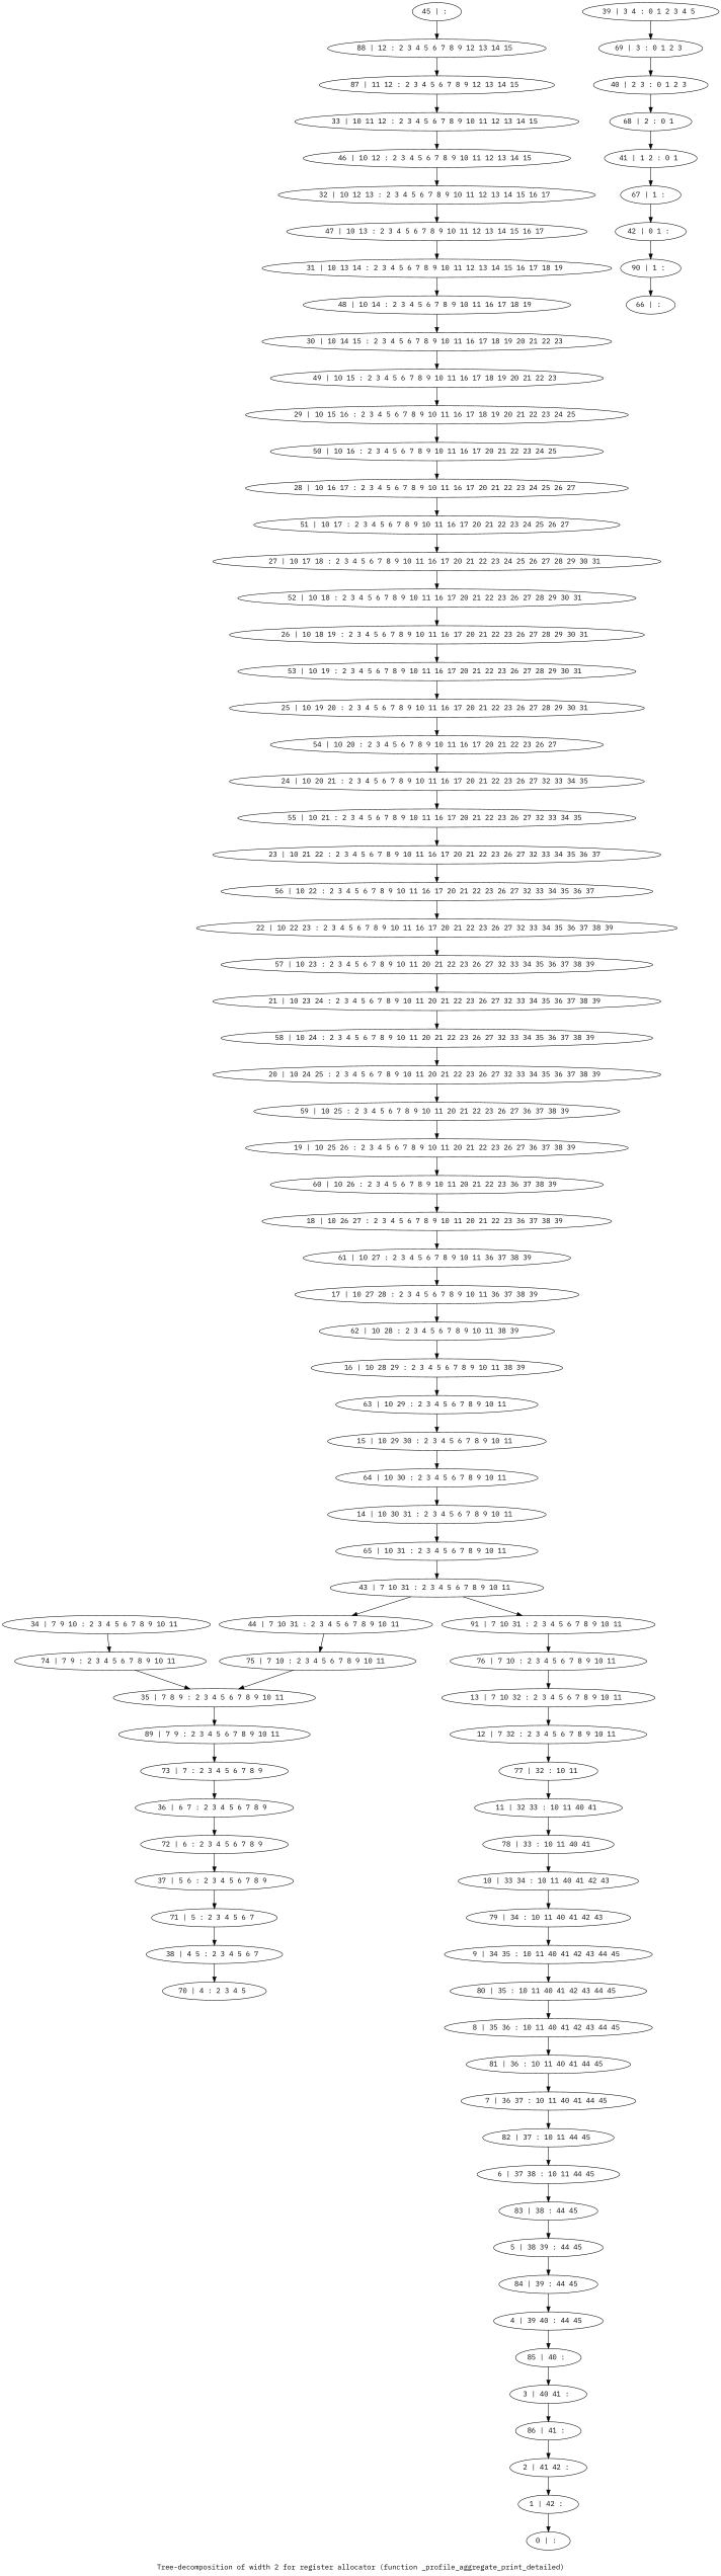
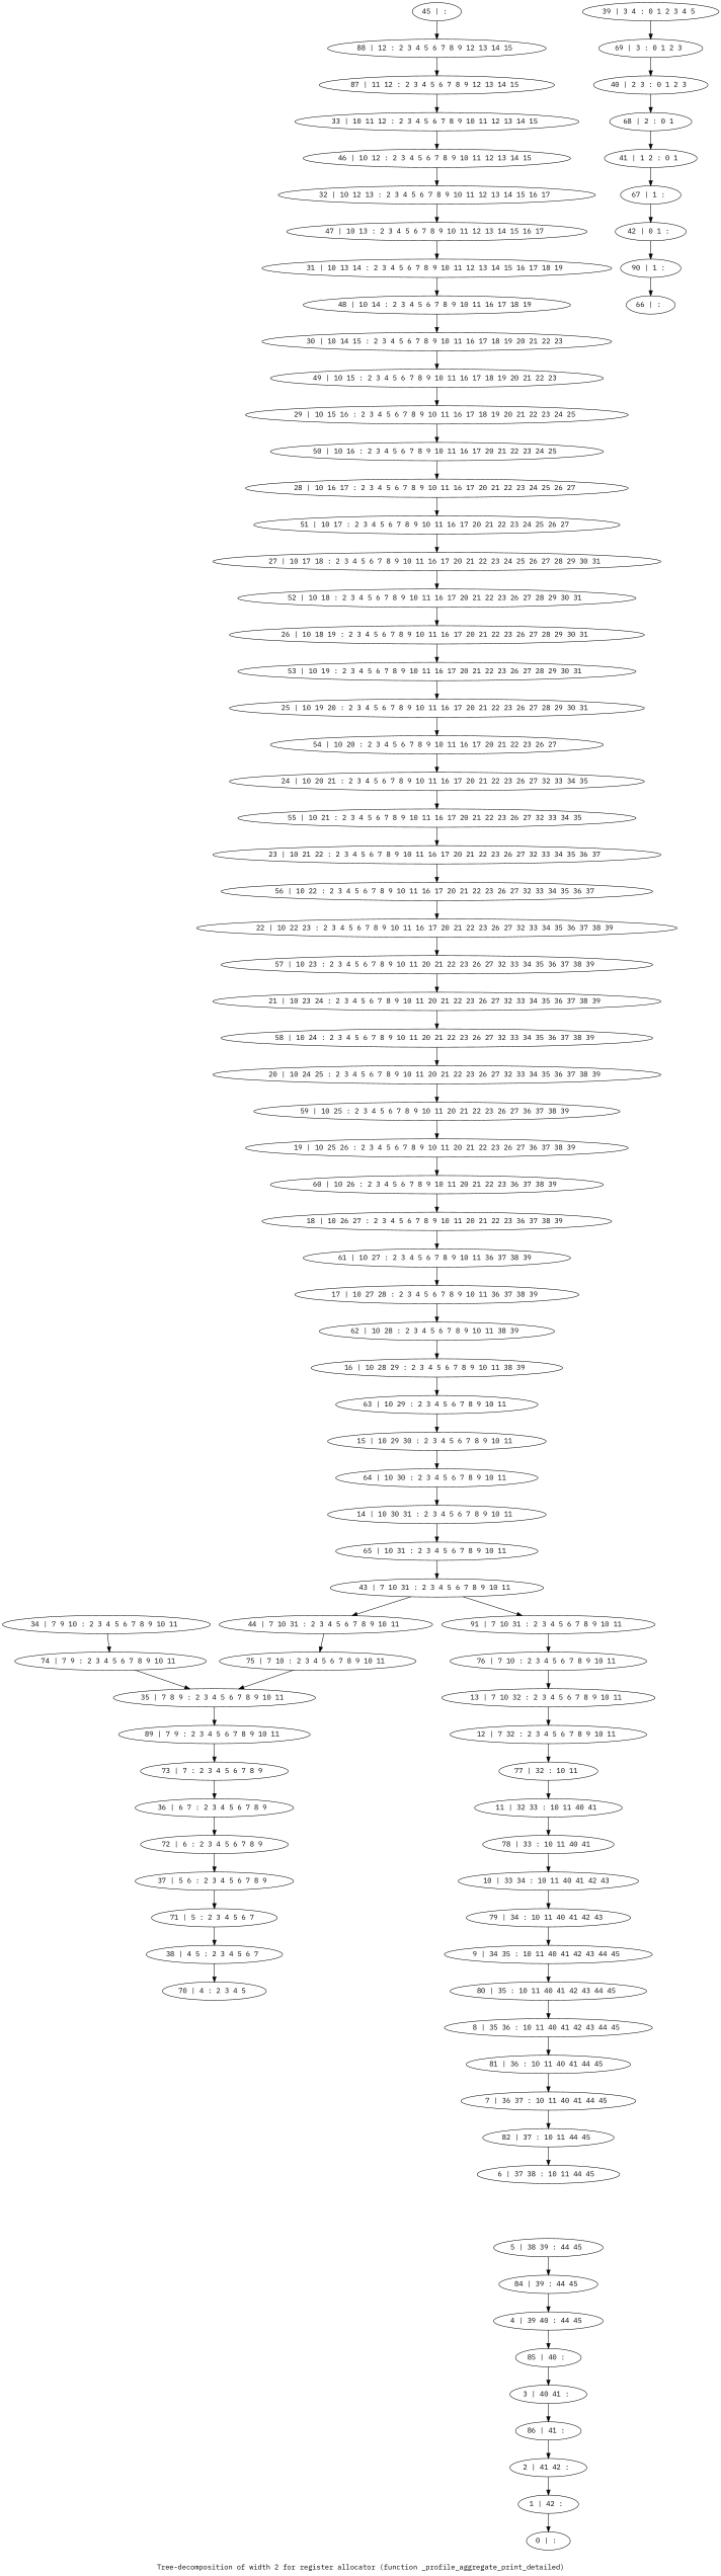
  digraph {
    fontname="IBM Plex Mono"
    label="Tree-decomposition of width 2 for register allocator (function _profile_aggregate_print_detailed)"
    node [fontname="IBM Plex Mono"]
    edge [fontname="IBM Plex Mono"]
    n1 [label="0 | : "]
    n2 [label="1 | 42 : "]
    n3 [label="2 | 41 42 : "]
    n4 [label="3 | 40 41 : "]
    n5 [label="86 | 41 : "]
    n6 [label="4 | 39 40 : 44 45 "]
    n7 [label="85 | 40 : "]
    n8 [label="5 | 38 39 : 44 45 "]
    n9 [label="84 | 39 : 44 45 "]
    n10 [label="6 | 37 38 : 10 11 44 45 "]
-   n11 [label="83 | 38 : 44 45 "]
    n12 [label="7 | 36 37 : 10 11 40 41 44 45 "]
    n13 [label="82 | 37 : 10 11 44 45 "]
    n14 [label="8 | 35 36 : 10 11 40 41 42 43 44 45 "]
    n15 [label="81 | 36 : 10 11 40 41 44 45 "]
    n16 [label="9 | 34 35 : 10 11 40 41 42 43 44 45 "]
    n17 [label="80 | 35 : 10 11 40 41 42 43 44 45 "]
    n18 [label="10 | 33 34 : 10 11 40 41 42 43 "]
    n19 [label="79 | 34 : 10 11 40 41 42 43 "]
    n20 [label="11 | 32 33 : 10 11 40 41 "]
    n21 [label="78 | 33 : 10 11 40 41 "]
    n22 [label="12 | 7 32 : 2 3 4 5 6 7 8 9 10 11 "]
    n23 [label="77 | 32 : 10 11 "]
    n24 [label="13 | 7 10 32 : 2 3 4 5 6 7 8 9 10 11 "]
    n25 [label="14 | 10 30 31 : 2 3 4 5 6 7 8 9 10 11 "]
    n26 [label="65 | 10 31 : 2 3 4 5 6 7 8 9 10 11 "]
    n27 [label="43 | 7 10 31 : 2 3 4 5 6 7 8 9 10 11 "]
    n28 [label="15 | 10 29 30 : 2 3 4 5 6 7 8 9 10 11 "]
    n29 [label="64 | 10 30 : 2 3 4 5 6 7 8 9 10 11 "]
    n30 [label="16 | 10 28 29 : 2 3 4 5 6 7 8 9 10 11 38 39 "]
    n31 [label="63 | 10 29 : 2 3 4 5 6 7 8 9 10 11 "]
    n32 [label="17 | 10 27 28 : 2 3 4 5 6 7 8 9 10 11 36 37 38 39 "]
    n33 [label="62 | 10 28 : 2 3 4 5 6 7 8 9 10 11 38 39 "]
    n34 [label="18 | 10 26 27 : 2 3 4 5 6 7 8 9 10 11 20 21 22 23 36 37 38 39 "]
    n35 [label="61 | 10 27 : 2 3 4 5 6 7 8 9 10 11 36 37 38 39 "]
    n36 [label="19 | 10 25 26 : 2 3 4 5 6 7 8 9 10 11 20 21 22 23 26 27 36 37 38 39 "]
    n37 [label="60 | 10 26 : 2 3 4 5 6 7 8 9 10 11 20 21 22 23 36 37 38 39 "]
    n38 [label="20 | 10 24 25 : 2 3 4 5 6 7 8 9 10 11 20 21 22 23 26 27 32 33 34 35 36 37 38 39 "]
    n39 [label="59 | 10 25 : 2 3 4 5 6 7 8 9 10 11 20 21 22 23 26 27 36 37 38 39 "]
    n40 [label="21 | 10 23 24 : 2 3 4 5 6 7 8 9 10 11 20 21 22 23 26 27 32 33 34 35 36 37 38 39 "]
    n41 [label="58 | 10 24 : 2 3 4 5 6 7 8 9 10 11 20 21 22 23 26 27 32 33 34 35 36 37 38 39 "]
    n42 [label="22 | 10 22 23 : 2 3 4 5 6 7 8 9 10 11 16 17 20 21 22 23 26 27 32 33 34 35 36 37 38 39 "]
    n43 [label="57 | 10 23 : 2 3 4 5 6 7 8 9 10 11 20 21 22 23 26 27 32 33 34 35 36 37 38 39 "]
    n44 [label="23 | 10 21 22 : 2 3 4 5 6 7 8 9 10 11 16 17 20 21 22 23 26 27 32 33 34 35 36 37 "]
    n45 [label="56 | 10 22 : 2 3 4 5 6 7 8 9 10 11 16 17 20 21 22 23 26 27 32 33 34 35 36 37 "]
    n46 [label="24 | 10 20 21 : 2 3 4 5 6 7 8 9 10 11 16 17 20 21 22 23 26 27 32 33 34 35 "]
    n47 [label="55 | 10 21 : 2 3 4 5 6 7 8 9 10 11 16 17 20 21 22 23 26 27 32 33 34 35 "]
    n48 [label="25 | 10 19 20 : 2 3 4 5 6 7 8 9 10 11 16 17 20 21 22 23 26 27 28 29 30 31 "]
    n49 [label="54 | 10 20 : 2 3 4 5 6 7 8 9 10 11 16 17 20 21 22 23 26 27 "]
    n50 [label="26 | 10 18 19 : 2 3 4 5 6 7 8 9 10 11 16 17 20 21 22 23 26 27 28 29 30 31 "]
    n51 [label="53 | 10 19 : 2 3 4 5 6 7 8 9 10 11 16 17 20 21 22 23 26 27 28 29 30 31 "]
    n52 [label="27 | 10 17 18 : 2 3 4 5 6 7 8 9 10 11 16 17 20 21 22 23 24 25 26 27 28 29 30 31 "]
    n53 [label="52 | 10 18 : 2 3 4 5 6 7 8 9 10 11 16 17 20 21 22 23 26 27 28 29 30 31 "]
    n54 [label="28 | 10 16 17 : 2 3 4 5 6 7 8 9 10 11 16 17 20 21 22 23 24 25 26 27 "]
    n55 [label="51 | 10 17 : 2 3 4 5 6 7 8 9 10 11 16 17 20 21 22 23 24 25 26 27 "]
    n56 [label="29 | 10 15 16 : 2 3 4 5 6 7 8 9 10 11 16 17 18 19 20 21 22 23 24 25 "]
    n57 [label="50 | 10 16 : 2 3 4 5 6 7 8 9 10 11 16 17 20 21 22 23 24 25 "]
    n58 [label="30 | 10 14 15 : 2 3 4 5 6 7 8 9 10 11 16 17 18 19 20 21 22 23 "]
    n59 [label="49 | 10 15 : 2 3 4 5 6 7 8 9 10 11 16 17 18 19 20 21 22 23 "]
    n60 [label="31 | 10 13 14 : 2 3 4 5 6 7 8 9 10 11 12 13 14 15 16 17 18 19 "]
    n61 [label="48 | 10 14 : 2 3 4 5 6 7 8 9 10 11 16 17 18 19 "]
    n62 [label="32 | 10 12 13 : 2 3 4 5 6 7 8 9 10 11 12 13 14 15 16 17 "]
    n63 [label="47 | 10 13 : 2 3 4 5 6 7 8 9 10 11 12 13 14 15 16 17 "]
    n64 [label="33 | 10 11 12 : 2 3 4 5 6 7 8 9 10 11 12 13 14 15 "]
    n65 [label="46 | 10 12 : 2 3 4 5 6 7 8 9 10 11 12 13 14 15 "]
    n66 [label="34 | 7 9 10 : 2 3 4 5 6 7 8 9 10 11 "]
    n67 [label="74 | 7 9 : 2 3 4 5 6 7 8 9 10 11 "]
    n68 [label="35 | 7 8 9 : 2 3 4 5 6 7 8 9 10 11 "]
    n69 [label="89 | 7 9 : 2 3 4 5 6 7 8 9 10 11 "]
    n70 [label="73 | 7 : 2 3 4 5 6 7 8 9 "]
    n71 [label="36 | 6 7 : 2 3 4 5 6 7 8 9 "]
    n72 [label="72 | 6 : 2 3 4 5 6 7 8 9 "]
    n73 [label="37 | 5 6 : 2 3 4 5 6 7 8 9 "]
    n74 [label="71 | 5 : 2 3 4 5 6 7 "]
    n75 [label="38 | 4 5 : 2 3 4 5 6 7 "]
    n76 [label="70 | 4 : 2 3 4 5 "]
    n77 [label="39 | 3 4 : 0 1 2 3 4 5 "]
    n78 [label="69 | 3 : 0 1 2 3 "]
    n79 [label="40 | 2 3 : 0 1 2 3 "]
    n80 [label="68 | 2 : 0 1 "]
    n81 [label="41 | 1 2 : 0 1 "]
    n82 [label="67 | 1 : "]
    n83 [label="42 | 0 1 : "]
    n84 [label="90 | 1 : "]
    n85 [label="66 | : "]
    n86 [label="44 | 7 10 31 : 2 3 4 5 6 7 8 9 10 11 "]
    n87 [label="91 | 7 10 31 : 2 3 4 5 6 7 8 9 10 11 "]
    n88 [label="75 | 7 10 : 2 3 4 5 6 7 8 9 10 11 "]
    n89 [label="76 | 7 10 : 2 3 4 5 6 7 8 9 10 11 "]
    n90 [label="45 | : "]
    n91 [label="88 | 12 : 2 3 4 5 6 7 8 9 12 13 14 15 "]
    n92 [label="87 | 11 12 : 2 3 4 5 6 7 8 9 12 13 14 15 "]
    n2 -> n1
    n3 -> n2
    n4 -> n5
    n5 -> n3
    n6 -> n7
    n7 -> n4
    n8 -> n9
    n9 -> n6
-   n10 -> n11
-   n11 -> n8
    n12 -> n13
    n13 -> n10
    n14 -> n15
    n15 -> n12
    n16 -> n17
    n17 -> n14
    n18 -> n19
    n19 -> n16
    n20 -> n21
    n21 -> n18
    n22 -> n23
    n23 -> n20
    n24 -> n22
    n25 -> n26
    n26 -> n27
    n27 -> n86
    n27 -> n87
    n28 -> n29
    n29 -> n25
    n30 -> n31
    n31 -> n28
    n32 -> n33
    n33 -> n30
    n34 -> n35
    n35 -> n32
    n36 -> n37
    n37 -> n34
    n38 -> n39
    n39 -> n36
    n40 -> n41
    n41 -> n38
    n42 -> n43
    n43 -> n40
    n44 -> n45
    n45 -> n42
    n46 -> n47
    n47 -> n44
    n48 -> n49
    n49 -> n46
    n50 -> n51
    n51 -> n48
    n52 -> n53
    n53 -> n50
    n54 -> n55
    n55 -> n52
    n56 -> n57
    n57 -> n54
    n58 -> n59
    n59 -> n56
    n60 -> n61
    n61 -> n58
    n62 -> n63
    n63 -> n60
    n64 -> n65
    n65 -> n62
    n66 -> n67
    n67 -> n68
    n68 -> n69
    n69 -> n70
    n70 -> n71
    n71 -> n72
    n72 -> n73
    n73 -> n74
    n74 -> n75
    n75 -> n76
    n77 -> n78
    n78 -> n79
    n79 -> n80
    n80 -> n81
    n81 -> n82
    n82 -> n83
    n83 -> n84
    n84 -> n85
    n86 -> n88
    n87 -> n89
    n88 -> n68
    n89 -> n24
    n90 -> n91
    n91 -> n92
    n92 -> n64
  }
